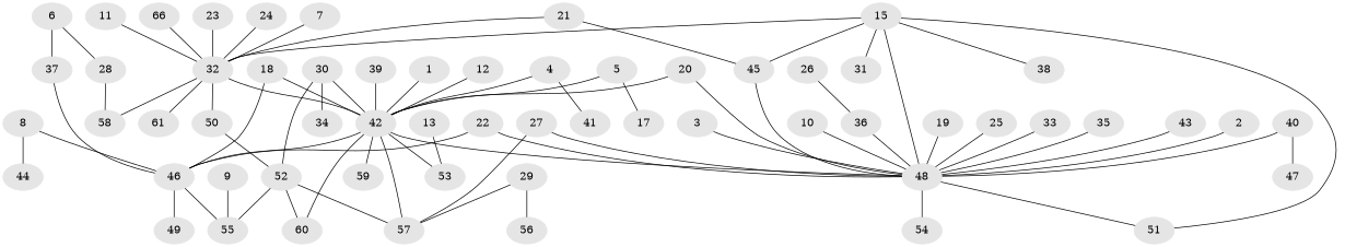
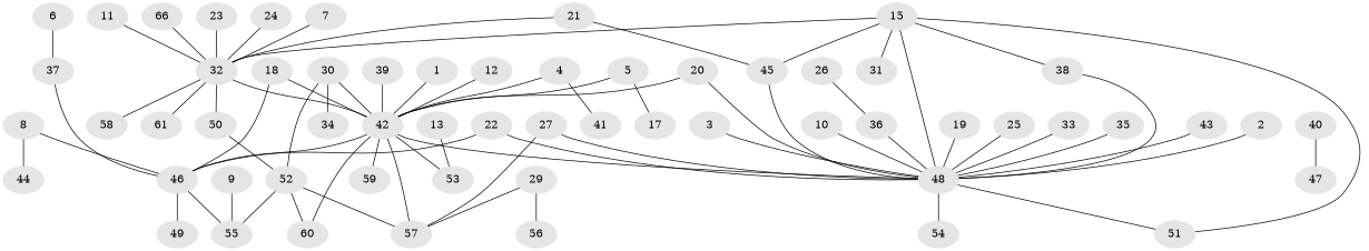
  graph {
    node [color=gray90 style=filled]
    edge [weight=1.0]
    1
    42
    48
    46
    60
    57
    53
    59
    2
    51
    54
    3
    4
    41
    5
    17
    6
-   28
    37
    58
    7
    32
    50
    61
    8
    44
    55
    49
    9
    10
    11
    12
    13
    15
    31
    38
    45
    n38 [label=66]
    18
    19
    20
    21
    22
    23
    24
    25
    26
    36
    27
    29
    56
    30
    34
    52
    33
    35
    39
    40
    47
    43
    1 -- 42
    42 -- 48
    42 -- 46
    42 -- 60
    42 -- 57
    42 -- 53
    42 -- 59
    48 -- 51
    48 -- 54
    46 -- 55
    46 -- 49
    2 -- 48
    3 -- 48
    4 -- 42
    4 -- 41
    5 -- 42
    5 -- 17
-   6 -- 28
    6 -- 37
-   28 -- 58
    37 -- 46
    7 -- 32
    32 -- 42
    32 -- 58
    32 -- 50
    32 -- 61
    50 -- 52
    8 -- 46
    8 -- 44
    9 -- 55
    10 -- 48
    11 -- 32
    12 -- 42
    13 -- 53
    15 -- 48
    15 -- 51
    15 -- 32
    15 -- 31
    15 -- 38
    15 -- 45
    45 -- 48
    n38 -- 32
    18 -- 42
    18 -- 46
    19 -- 48
    20 -- 42
    20 -- 48
    21 -- 32
    21 -- 45
    22 -- 48
    22 -- 46
    23 -- 32
    24 -- 32
    25 -- 48
    26 -- 36
    36 -- 48
    27 -- 48
    27 -- 57
    29 -- 57
    29 -- 56
    30 -- 42
    30 -- 34
    30 -- 52
    52 -- 60
    52 -- 57 [weight=2.0]
    52 -- 55
    33 -- 48
    35 -- 48
    39 -- 42
-   40 -- 48
+   38 -- 48
    40 -- 47
    43 -- 48
  }
